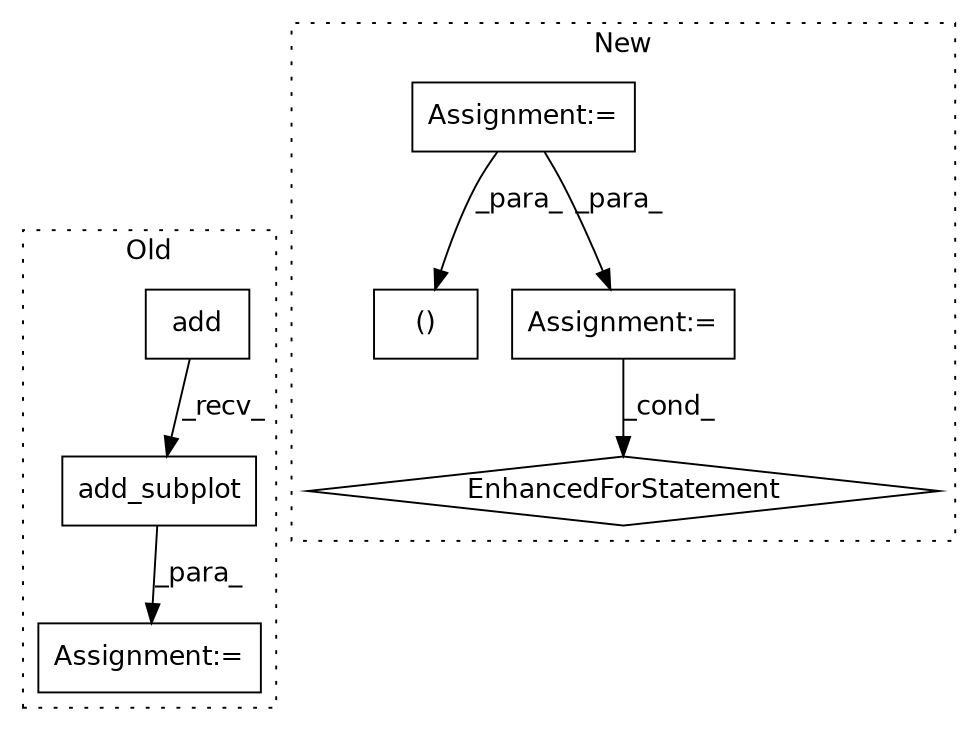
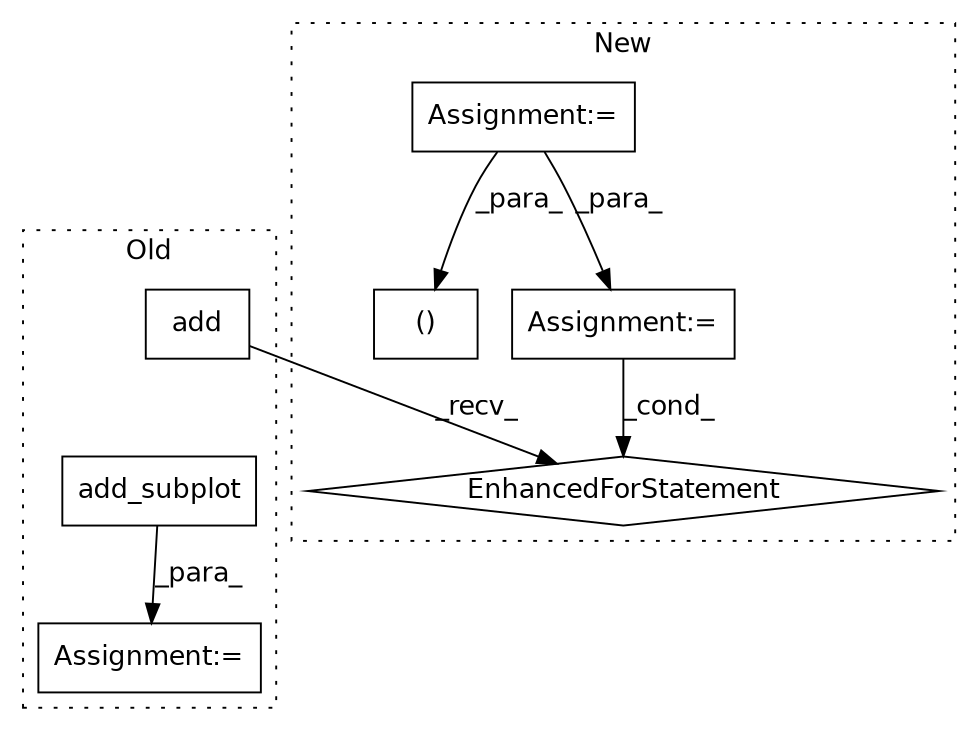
  digraph {
    fontname="DejaVu Sans"
    node [a=7 fontname="DejaVu Sans" l="53,2" s="18049,18129" shape=box]
    edge [fontname="DejaVu Sans"]
    n1 [a=32 l=8 label=add s=17852]
    n2 [l=1 label="Assignment:=" s=17833]
    n3 [a=32 l=13 label=add_subplot s=17861]
    n4 [a=70 label=EnhancedForStatement shape=diamond]
    n5 [l=3 label="Assignment:=" s=17912]
    n6 [a=106 l=41 label="()" s=17926]
    n7 [label="Assignment:="]
    subgraph cluster_1 {
      label=Old
      style=dotted
      n1
      n2
      n3
    }
    subgraph cluster_2 {
      label=New
      style=dotted
      n4
      n5
      n6
      n7
    }
-   n1 -> n3 [label=_recv_]
+   n1 -> n4 [label=_recv_]
    n3 -> n2 [label=_para_]
    n5 -> n6 [label=_para_]
    n5 -> n7 [label=_para_]
    n7 -> n4 [label=_cond_]
  }
